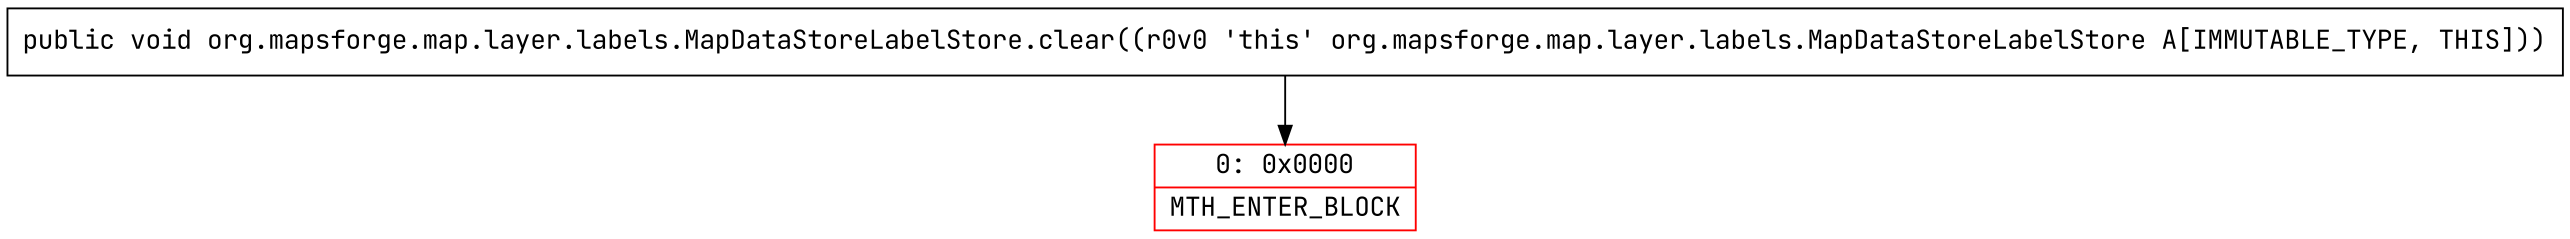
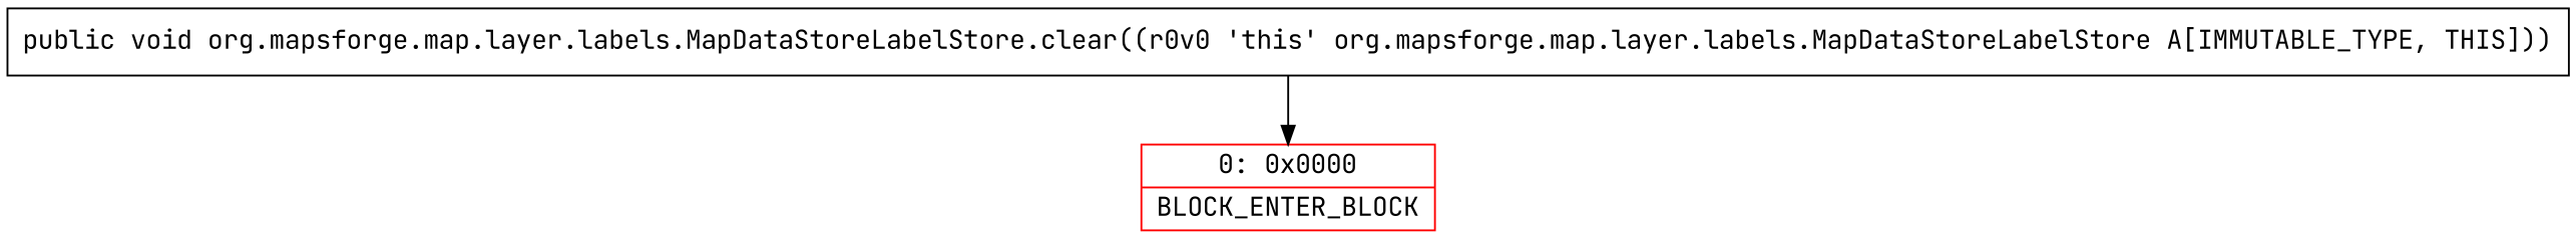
  digraph {
    fontname="JetBrains Mono"
    node [shape=record fontname="JetBrains Mono"]
-   n1 [color=red label="{0\:\ 0x0000|MTH_ENTER_BLOCK\l}"]
+   n1 [color=red label="{0\:\ 0x0000|BLOCK_ENTER_BLOCK\l}"]
    n2 [label="{public void org.mapsforge.map.layer.labels.MapDataStoreLabelStore.clear((r0v0 'this' org.mapsforge.map.layer.labels.MapDataStoreLabelStore A[IMMUTABLE_TYPE, THIS])) }"]
    subgraph cluster_1 {
      label="R(0)"
    }
    n2 -> n1 [fontname="JetBrains Mono"]
  }
